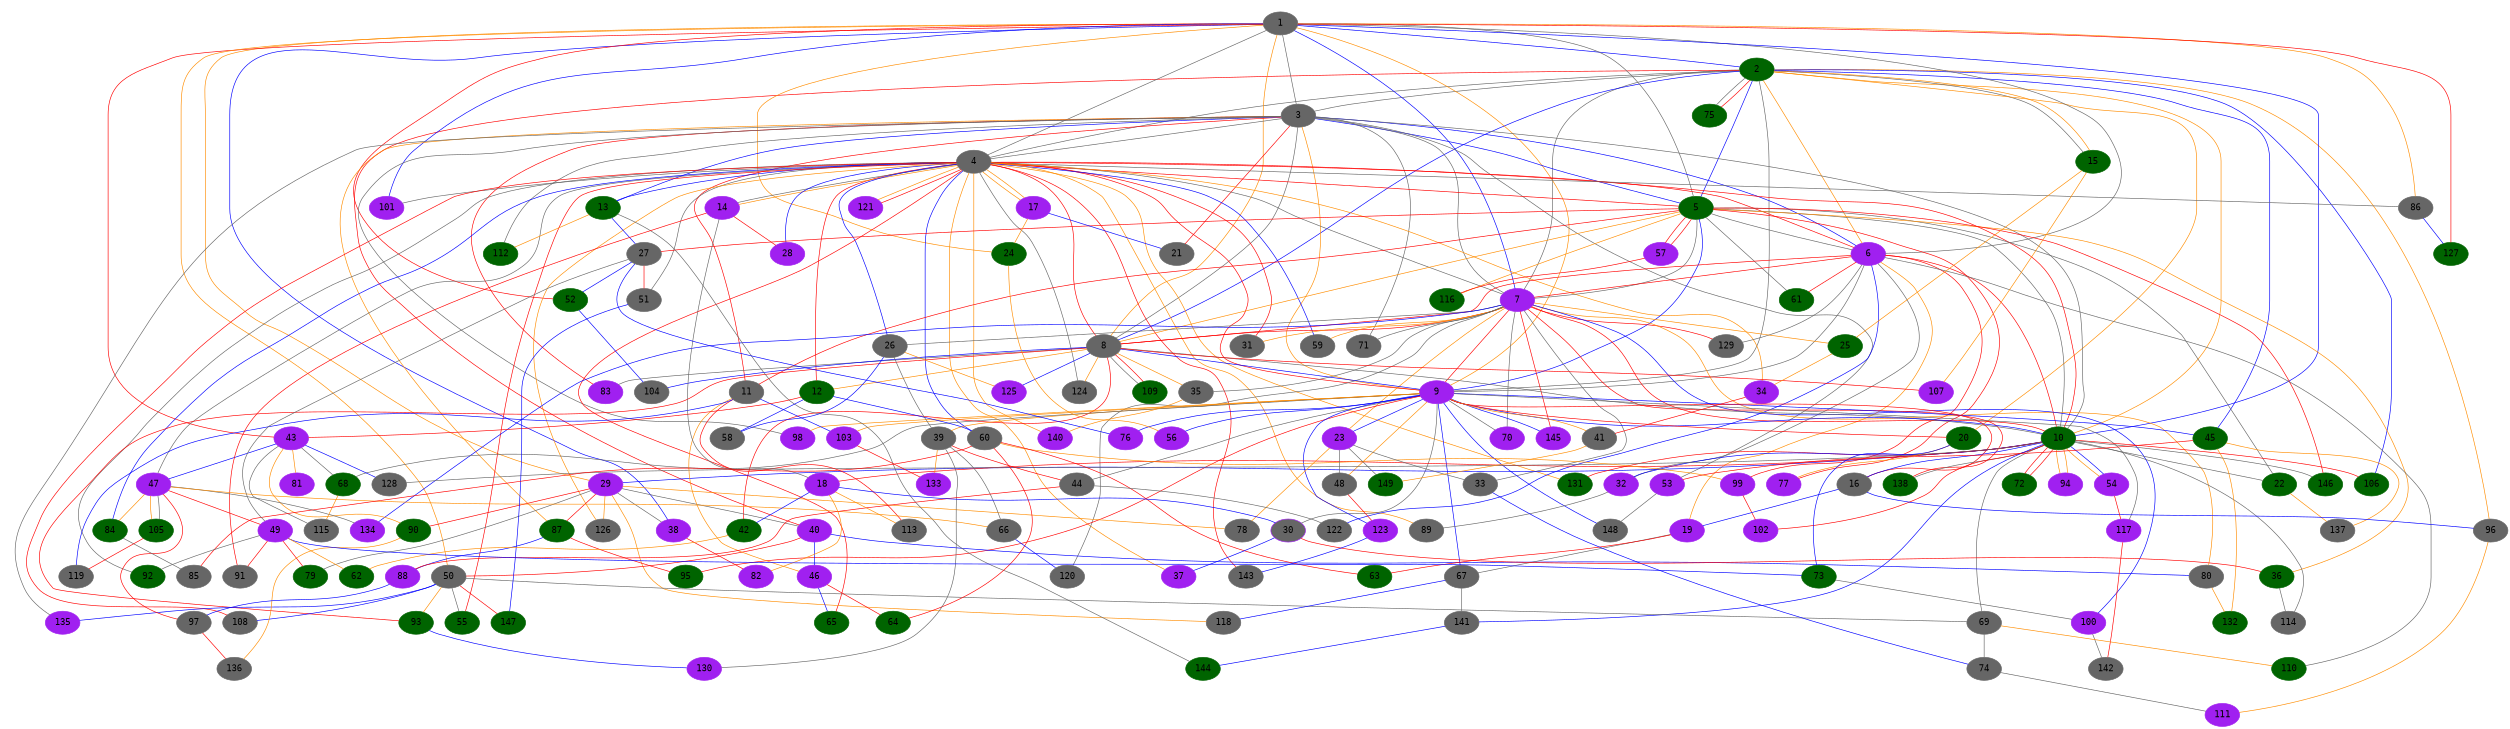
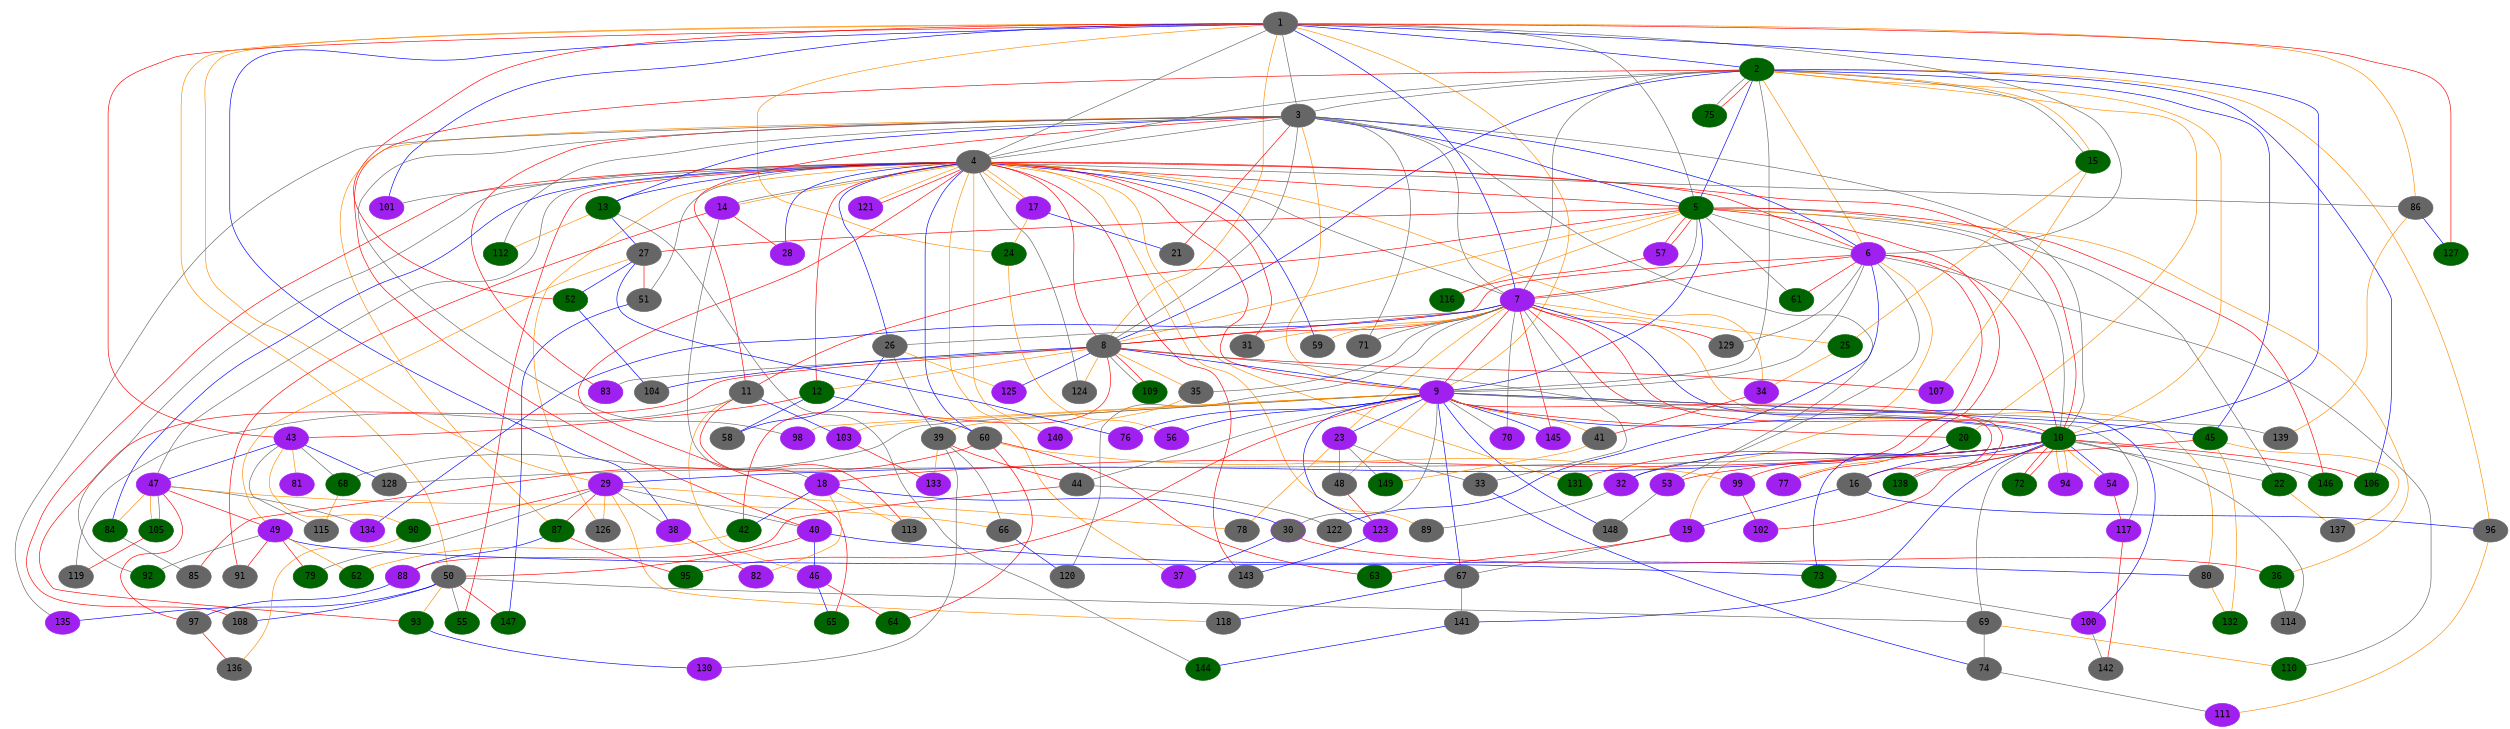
  graph {
    fontname="DejaVu Sans Mono"
    node [color=gray40 fontname="DejaVu Sans Mono" style=filled]
    edge [color=gray40 fontname="DejaVu Sans Mono"]
    2 [color=darkgreen]
    1
    3
    4
    5 [color=darkgreen]
    6 [color=purple]
    7 [color=purple]
    8
    9 [color=purple]
    10 [color=darkgreen]
    24 [color=darkgreen]
    29 [color=purple]
    38 [color=purple]
    43 [color=purple]
    50
    52 [color=darkgreen]
    86
    101 [color=purple]
    127 [color=darkgreen]
    15 [color=darkgreen]
    20 [color=darkgreen]
    40 [color=purple]
    45 [color=darkgreen]
    75 [color=darkgreen]
    96
    106 [color=darkgreen]
    11
    13 [color=darkgreen]
    21
    53 [color=purple]
    71
    83 [color=purple]
    87 [color=darkgreen]
    98 [color=purple]
    112 [color=darkgreen]
    135 [color=purple]
    12 [color=darkgreen]
    14 [color=purple]
    17 [color=purple]
    26
    28 [color=purple]
    31
    34 [color=purple]
    37 [color=purple]
    47 [color=purple]
    51
    55 [color=darkgreen]
    59
    60
    65 [color=darkgreen]
    84 [color=darkgreen]
    89
    92 [color=darkgreen]
    108
    121 [color=purple]
    124
    126
    131 [color=darkgreen]
    140 [color=purple]
    143
    22 [color=darkgreen]
    27
    36 [color=darkgreen]
    57 [color=purple]
    61 [color=darkgreen]
    77 [color=purple]
    116 [color=darkgreen]
    146 [color=darkgreen]
    19 [color=purple]
    32 [color=purple]
    99 [color=purple]
    110 [color=darkgreen]
    122
    129
    23 [color=purple]
    25 [color=darkgreen]
    33
    35
    70 [color=purple]
    80
    100 [color=purple]
    120
    134 [color=purple]
    138 [color=darkgreen]
    145 [color=purple]
    42 [color=darkgreen]
    93 [color=darkgreen]
    104
    107 [color=purple]
    109 [color=darkgreen]
    125 [color=purple]
    16
    30 [color=purple fillcolor=gray40]
    39
    41
    44
    48
    56 [color=purple]
    67
    68 [color=darkgreen]
    76 [color=purple]
    95 [color=darkgreen]
    103 [color=purple]
    117 [color=purple]
    123 [color=purple]
+   139
    148
    18 [color=purple]
    54 [color=purple]
    69
    72 [color=darkgreen]
    94 [color=purple]
    102 [color=purple]
    114
    128
    141
    78
    79 [color=darkgreen]
    90 [color=darkgreen]
    118
    82 [color=purple]
    81 [color=purple]
    115
    147 [color=darkgreen]
    73 [color=darkgreen]
    46 [color=purple]
    137
    132 [color=darkgreen]
    111 [color=purple]
    113
    119
    144 [color=darkgreen]
    88 [color=purple]
    58
    91
    49 [color=purple]
    66
    97
    105 [color=darkgreen]
    63 [color=darkgreen]
    64 [color=darkgreen]
    85
    149 [color=darkgreen]
    74
    142
    62 [color=darkgreen]
    130 [color=purple]
    133 [color=purple]
    136
    2 -- 3
    2 -- 4
    2 -- 5 [color=blue]
    2 -- 6 [color=darkorange]
    2 -- 7
    2 -- 8 [color=blue]
    2 -- 9
    2 -- 10 [color=darkorange]
    2 -- 15
    2 -- 15 [color=darkorange]
    2 -- 20 [color=darkorange]
    2 -- 40 [color=red]
    2 -- 45 [color=blue]
    2 -- 75
    2 -- 75 [color=red]
    2 -- 96 [color=darkorange]
    2 -- 106 [color=blue]
    1 -- 2 [color=blue]
    1 -- 3
    1 -- 4
    1 -- 5
    1 -- 6
    1 -- 7 [color=blue]
    1 -- 8 [color=darkorange]
    1 -- 9 [color=darkorange]
    1 -- 10 [color=blue]
    1 -- 24 [color=darkorange]
    1 -- 29 [color=darkorange]
    1 -- 38 [color=blue]
    1 -- 43 [color=red]
    1 -- 50 [color=darkorange]
    1 -- 52 [color=red]
    1 -- 86 [color=darkorange]
    1 -- 101 [color=blue]
    1 -- 127 [color=red]
    3 -- 4
    3 -- 5 [color=blue]
    3 -- 6 [color=blue]
    3 -- 7
    3 -- 8
    3 -- 9 [color=darkorange]
    3 -- 10
    3 -- 11 [color=red]
    3 -- 13 [color=blue]
    3 -- 21 [color=red]
    3 -- 53
    3 -- 71
    3 -- 83 [color=red]
    3 -- 87 [color=darkorange]
    3 -- 98
    3 -- 112
    3 -- 135
    4 -- 5 [color=red]
    4 -- 6 [color=red]
    4 -- 7
    4 -- 8 [color=red]
    4 -- 9 [color=red]
    4 -- 10 [color=red]
    4 -- 86
    4 -- 101
    4 -- 13 [color=blue]
    4 -- 12 [color=red]
    4 -- 14
    4 -- 14 [color=darkorange]
    4 -- 17 [color=darkorange]
    4 -- 17 [color=darkorange]
    4 -- 26 [color=blue]
    4 -- 28 [color=blue]
    4 -- 31 [color=red]
    4 -- 34 [color=darkorange]
    4 -- 37 [color=darkorange]
    4 -- 47
    4 -- 51
    4 -- 55 [color=red]
    4 -- 59 [color=blue]
    4 -- 60 [color=blue]
    4 -- 65 [color=red]
    4 -- 84 [color=blue]
    4 -- 89 [color=darkorange]
    4 -- 92
    4 -- 108 [color=red]
    4 -- 121 [color=darkorange]
    4 -- 121 [color=red]
    4 -- 124
    4 -- 126 [color=darkorange]
    4 -- 131 [color=darkorange]
    4 -- 140 [color=darkorange]
    4 -- 143 [color=red]
    5 -- 6
    5 -- 7
    5 -- 8 [color=darkorange]
    5 -- 9 [color=blue]
    5 -- 10
    5 -- 11 [color=red]
    5 -- 22
    5 -- 27 [color=red]
    5 -- 36 [color=darkorange]
    5 -- 57 [color=red]
    5 -- 57 [color=red]
    5 -- 61
    5 -- 77 [color=red]
    5 -- 116 [color=darkorange]
    5 -- 146 [color=red]
    6 -- 7 [color=red]
    6 -- 8 [color=red]
    6 -- 9
    6 -- 10 [color=red]
    6 -- 61 [color=red]
    6 -- 19 [color=darkorange]
    6 -- 32
    6 -- 99 [color=red]
    6 -- 110
    6 -- 122 [color=blue]
    6 -- 129
    7 -- 8 [color=red]
    7 -- 9 [color=red]
    7 -- 10 [color=red]
    7 -- 71
    7 -- 26
    7 -- 31 [color=darkorange]
    7 -- 59 [color=darkorange]
    7 -- 129 [color=red]
    7 -- 23 [color=darkorange]
    7 -- 25 [color=darkorange]
    7 -- 33
    7 -- 35
    7 -- 70
    7 -- 80 [color=darkorange]
    7 -- 100 [color=blue]
    7 -- 120
    7 -- 134 [color=blue]
    7 -- 138 [color=red]
    7 -- 145 [color=red]
    8 -- 9 [color=blue]
    8 -- 10
    8 -- 83
    8 -- 12 [color=darkorange]
    8 -- 124 [color=darkorange]
    8 -- 35 [color=darkorange]
    8 -- 42 [color=red]
    8 -- 93 [color=red]
    8 -- 104 [color=blue]
    8 -- 107 [color=red]
    8 -- 109
    8 -- 109 [color=red]
    8 -- 125 [color=blue]
    9 -- 10 [color=blue]
    9 -- 20 [color=red]
    9 -- 45 [color=blue]
    9 -- 98 [color=darkorange]
    9 -- 23 [color=blue]
    9 -- 70
    9 -- 145 [color=blue]
    9 -- 16 [color=red]
    9 -- 30
    9 -- 39 [color=darkorange]
    9 -- 41 [color=darkorange]
    9 -- 44
    9 -- 48 [color=darkorange]
    9 -- 56 [color=blue]
    9 -- 67 [color=blue]
    9 -- 68
    9 -- 76 [color=blue]
    9 -- 95 [color=red]
    9 -- 103 [color=darkorange]
    9 -- 117
    9 -- 123 [color=blue]
+   9 -- 139
    9 -- 148 [color=blue]
    10 -- 29 [color=blue]
    10 -- 106 [color=red]
    10 -- 131 [color=red]
    10 -- 22
    10 -- 146
    10 -- 32 [color=blue]
    10 -- 138
    10 -- 16 [color=blue]
    10 -- 18 [color=red]
    10 -- 54 [color=darkorange]
    10 -- 54 [color=blue]
    10 -- 69
    10 -- 72 [color=red]
    10 -- 72 [color=red]
    10 -- 94 [color=darkorange]
    10 -- 94 [color=darkorange]
    10 -- 102 [color=red]
    10 -- 114
    10 -- 128
    10 -- 141 [color=blue]
    24 -- 56 [color=darkorange]
    29 -- 38
    29 -- 40
    29 -- 87 [color=red]
    29 -- 126 [color=darkorange]
    29 -- 78 [color=darkorange]
    29 -- 79
    29 -- 90 [color=red]
    29 -- 118 [color=darkorange]
    38 -- 82 [color=red]
    43 -- 47 [color=blue]
    43 -- 68
    43 -- 128 [color=blue]
    43 -- 90 [color=darkorange]
    43 -- 81 [color=darkorange]
    43 -- 115
    50 -- 135 [color=blue]
    50 -- 55
    50 -- 108 [color=blue]
    50 -- 93 [color=darkorange]
    50 -- 69
    50 -- 147 [color=red]
    52 -- 104 [color=blue]
    86 -- 127 [color=blue]
+   86 -- 139 [color=darkorange]
    15 -- 25 [color=darkorange]
    15 -- 107 [color=darkorange]
    20 -- 77 [color=darkorange]
    20 -- 73 [color=blue]
    40 -- 50 [color=red]
    40 -- 80 [color=blue]
    40 -- 46 [color=blue]
    45 -- 53 [color=red]
    45 -- 137 [color=darkorange]
    45 -- 132 [color=darkorange]
    96 -- 111 [color=darkorange]
    11 -- 103 [color=blue]
    11 -- 46 [color=darkorange]
    11 -- 113 [color=red]
-   11 -- 119 [color=blue]
+   11 -- 119
    13 -- 112 [color=darkorange]
    13 -- 27 [color=blue]
    13 -- 144
    53 -- 148
    87 -- 95 [color=red]
    87 -- 88 [color=blue]
    12 -- 43 [color=red]
    12 -- 60 [color=blue]
    12 -- 58 [color=blue]
    14 -- 28 [color=red]
    14 -- 18
    14 -- 91 [color=red]
    17 -- 24 [color=darkorange]
    17 -- 21 [color=blue]
    26 -- 125 [color=darkorange]
    26 -- 39
    26 -- 58 [color=blue]
    34 -- 41 [color=red]
    47 -- 84 [color=darkorange]
    47 -- 134
    47 -- 49 [color=red]
    47 -- 66 [color=darkorange]
    47 -- 97 [color=red]
    47 -- 105 [color=darkorange]
    47 -- 105
    51 -- 147 [color=blue]
    60 -- 99 [color=darkorange]
    60 -- 63 [color=red]
    60 -- 64 [color=red]
    60 -- 85 [color=red]
    84 -- 85
    22 -- 137 [color=darkorange]
    27 -- 52 [color=blue]
    27 -- 51 [color=red]
    27 -- 76 [color=blue]
-   27 -- 49
+   27 -- 49 [color=darkorange]
    36 -- 114
    57 -- 116 [color=red]
    19 -- 67
    19 -- 63 [color=red]
    32 -- 89
    99 -- 102 [color=red]
    23 -- 33
    23 -- 48
    23 -- 78 [color=darkorange]
    23 -- 149
    25 -- 34 [color=darkorange]
    33 -- 74 [color=blue]
    35 -- 140 [color=darkorange]
    80 -- 132 [color=darkorange]
    100 -- 142
    42 -- 62 [color=darkorange]
    93 -- 130 [color=blue]
    16 -- 96 [color=blue]
    16 -- 19 [color=blue]
    30 -- 37 [color=blue]
    30 -- 36 [color=red]
    39 -- 44 [color=red]
    39 -- 66
    39 -- 130
    39 -- 133 [color=darkorange]
    41 -- 149 [color=darkorange]
    44 -- 122
    44 -- 88 [color=red]
    48 -- 123 [color=red]
    67 -- 141
    67 -- 118 [color=blue]
    68 -- 115 [color=darkorange]
    103 -- 133 [color=red]
    117 -- 142 [color=red]
    123 -- 143 [color=blue]
    18 -- 42 [color=blue]
    18 -- 30 [color=blue]
    18 -- 82 [color=darkorange]
    18 -- 113 [color=darkorange]
    54 -- 117 [color=red]
    69 -- 110 [color=darkorange]
    69 -- 74
    141 -- 144 [color=blue]
    90 -- 136 [color=darkorange]
    73 -- 100
    46 -- 65 [color=blue]
    46 -- 64 [color=red]
    88 -- 97 [color=blue]
    49 -- 92
    49 -- 79 [color=red]
    49 -- 73 [color=blue]
    49 -- 91 [color=red]
    49 -- 62 [color=darkorange]
    66 -- 120 [color=blue]
    97 -- 136 [color=red]
    105 -- 119 [color=red]
    74 -- 111
  }
